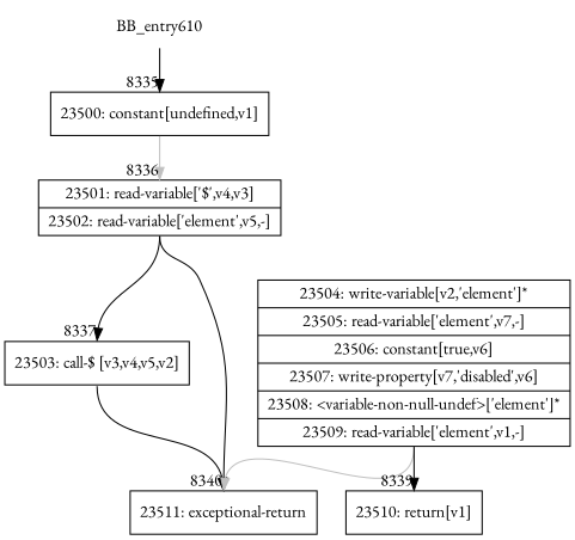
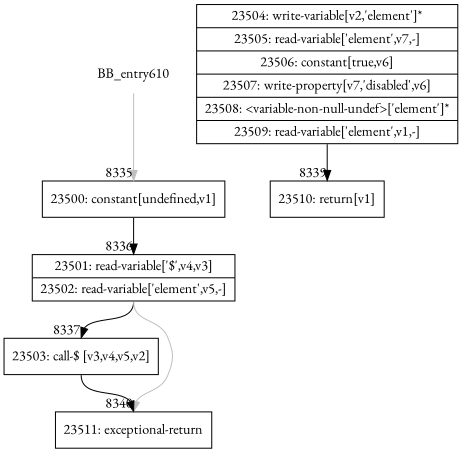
  digraph {
    fontname="EB Garamond"
    rankdir=TD
    node [fontname="EB Garamond" shape=record]
    edge [fontname="EB Garamond" headport=n tailport=s]
    n1 [label=BB_entry610 shape=none]
    n2 [label="{23500: constant[undefined,v1]}"]
    n3 [label="{23501: read-variable['$',v4,v3]|23502: read-variable['element',v5,-]}"]
    n4 [label="{23503: call-$ [v3,v4,v5,v2]}"]
    n5 [label="{23511: exceptional-return}"]
    n6 [label="{23504: write-variable[v2,'element']*|23505: read-variable['element',v7,-]|23506: constant[true,v6]|23507: write-property[v7,'disabled',v6]|23508: \<variable-non-null-undef\>['element']*|23509: read-variable['element',v1,-]}"]
    n7 [label="{23510: return[v1]}"]
-   n1 -> n2 [headlabel="    8335"]
-   n2 -> n3 [headlabel="      8336" color=gray]
+   n1 -> n2 [headlabel="    8335" color=gray]
+   n2 -> n3 [headlabel="      8336"]
    n3 -> n4 [headlabel="      8337"]
-   n3 -> n5 [color=black headlabel="      8340"]
+   n3 -> n5 [color=gray headlabel="      8340"]
    n4 -> n5 [color=black]
-   n6 -> n5 [color=gray]
    n6 -> n7 [headlabel="      8339"]
  }
